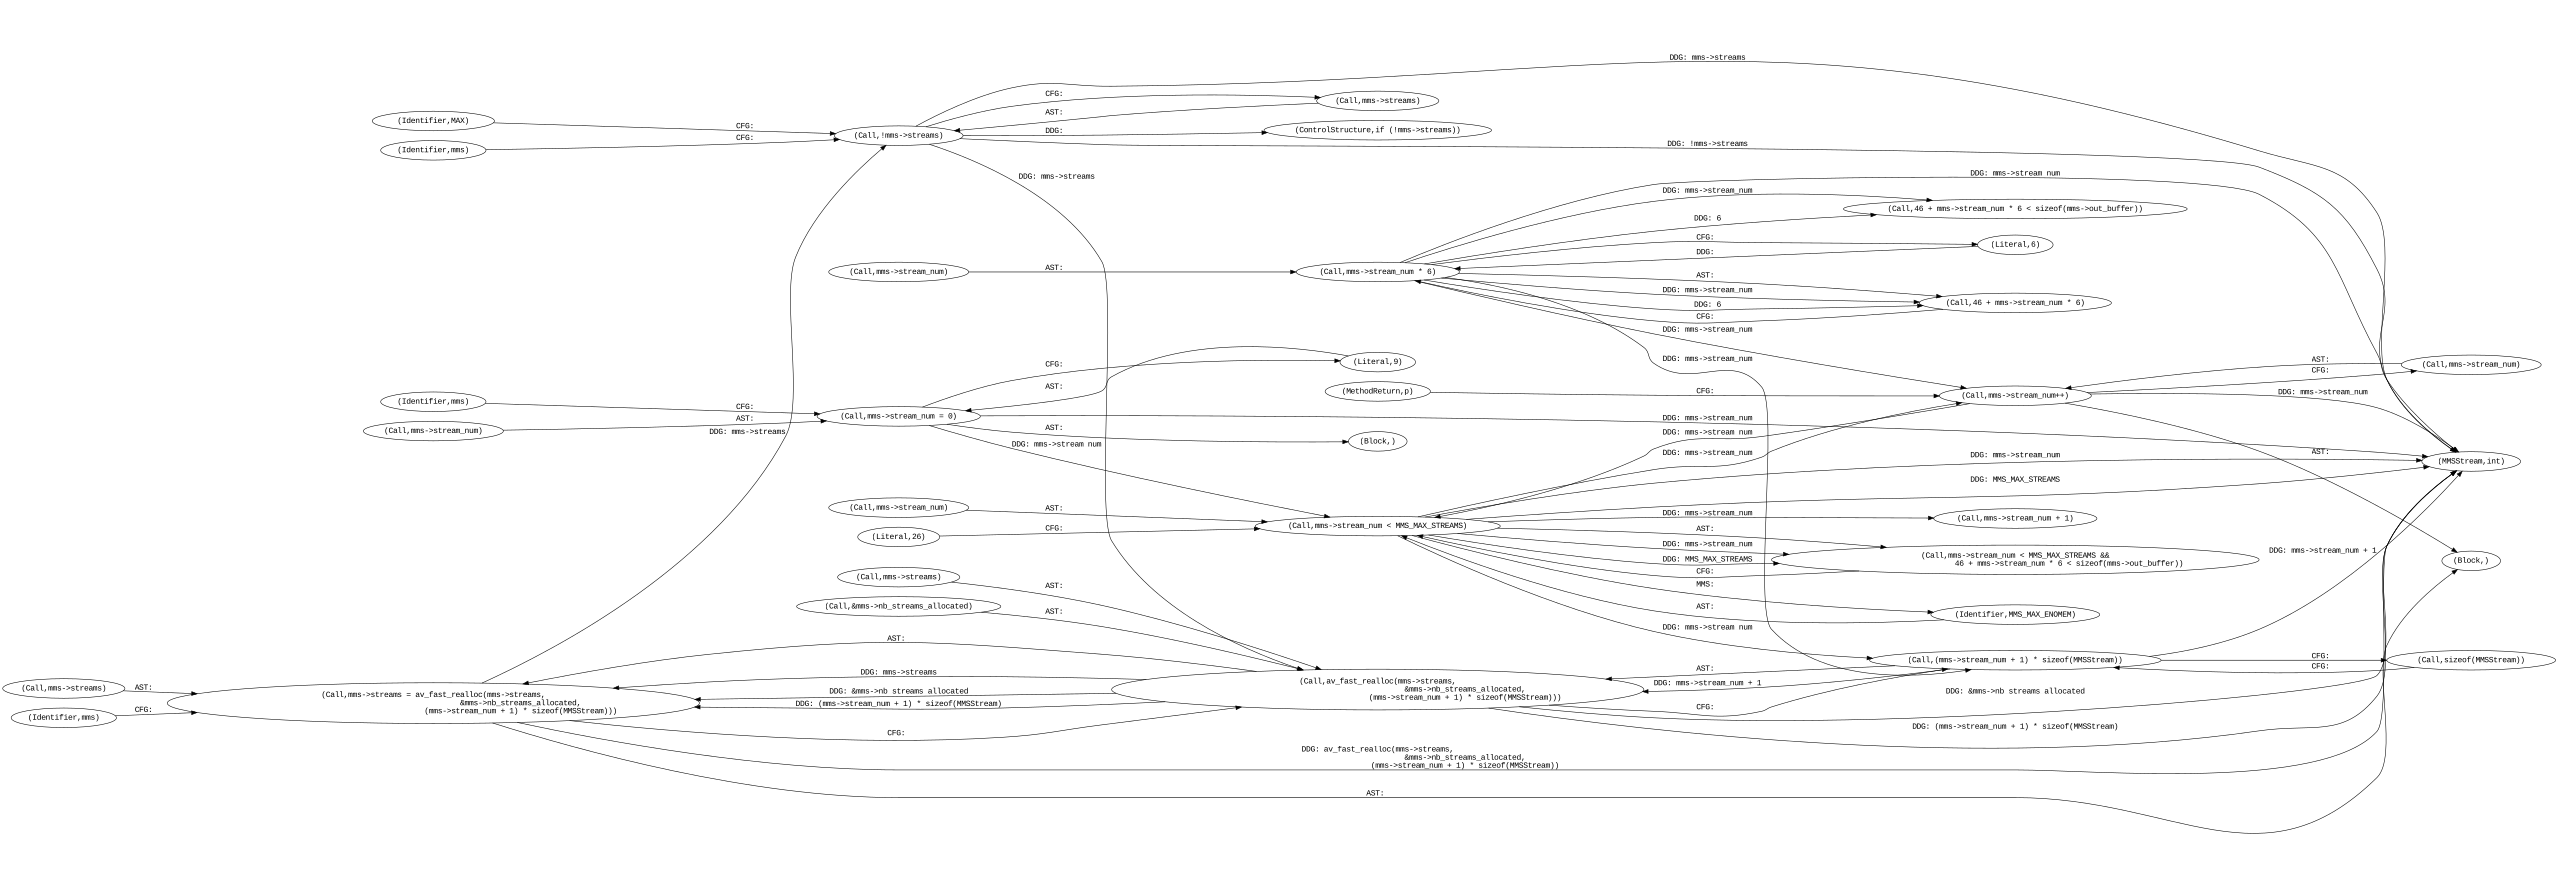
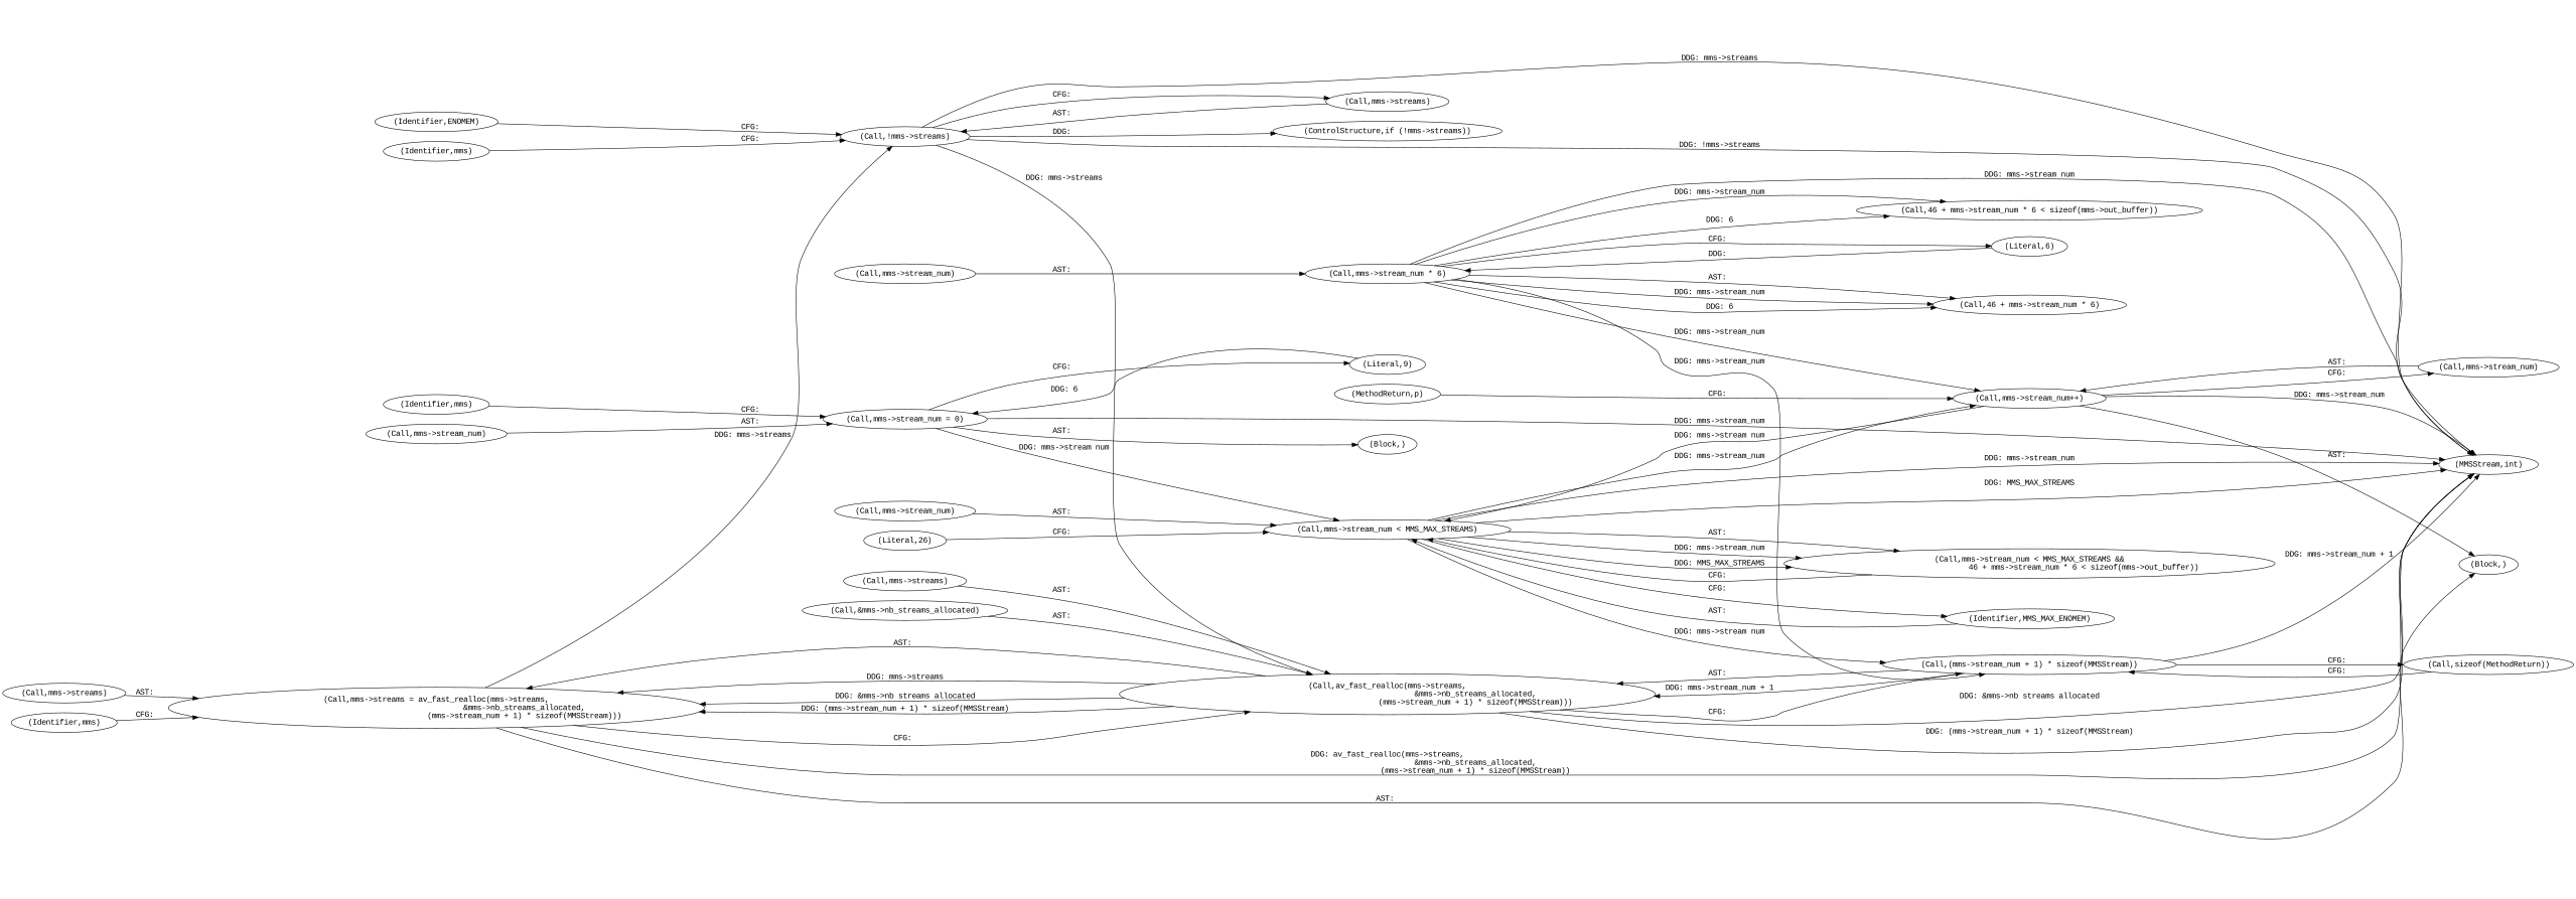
  digraph {
    fontname="Liberation Mono"
    rankdir=LR
    node [fontname="Liberation Mono"]
    edge [fontname="Liberation Mono"]
    n1 [label="(Call,mms->streams = av_fast_realloc(mms->streams,\n                                       &mms->nb_streams_allocated,\n                                       (mms->stream_num + 1) * sizeof(MMSStream)))"]
    n2 [label="(Call,av_fast_realloc(mms->streams,\n                                       &mms->nb_streams_allocated,\n                                       (mms->stream_num + 1) * sizeof(MMSStream)))"]
    n3 [label="(Call,!mms->streams)"]
    n4 [label="(MMSStream,int)"]
    n5 [label="(Block,)"]
    n6 [label="(Call,(mms->stream_num + 1) * sizeof(MMSStream))"]
    n7 [label="(Call,mms->streams)"]
    n8 [label="(ControlStructure,if (!mms->streams))"]
-   n9 [label="(Call,sizeof(MMSStream))"]
+   n9 [label="(Call,sizeof(MethodReturn))"]
    n10 [label="(Call,mms->stream_num < MMS_MAX_STREAMS)"]
    n11 [label="(Call,mms->stream_num++)"]
-   n12 [label="(Call,mms->stream_num + 1)"]
    n13 [label="(Call,mms->stream_num < MMS_MAX_STREAMS &&\n                        46 + mms->stream_num * 6 < sizeof(mms->out_buffer))"]
    n14 [label="(Identifier,MMS_MAX_ENOMEM)"]
    n15 [label="(Call,mms->stream_num)"]
    n16 [label="(Call,mms->stream_num * 6)"]
    n17 [label="(Call,46 + mms->stream_num * 6 < sizeof(mms->out_buffer))"]
    n18 [label="(Literal,6)"]
    n19 [label="(Call,46 + mms->stream_num * 6)"]
    n20 [label="(Call,mms->stream_num = 0)"]
    n21 [label="(Block,)"]
    n22 [label="(Literal,9)"]
-   n23 [label="(Identifier,MAX)"]
+   n23 [label="(Identifier,ENOMEM)"]
    n24 [label="(Call,mms->streams)"]
    n25 [label="(Identifier,mms)"]
    n26 [label="(Call,mms->stream_num)"]
    n27 [label="(Call,mms->stream_num)"]
    n28 [label="(Call,mms->stream_num)"]
    n29 [label="(MethodReturn,p)"]
    n30 [label="(Identifier,mms)"]
    n31 [label="(Call,&mms->nb_streams_allocated)"]
    n32 [label="(Literal,26)"]
    n33 [label="(Call,mms->streams)"]
    n34 [label="(Identifier,mms)"]
    n1 -> n2 [label="CFG: "]
    n1 -> n3 [label="DDG: mms->streams"]
    n1 -> n4 [label="DDG: av_fast_realloc(mms->streams,\n                                       &mms->nb_streams_allocated,\n                                       (mms->stream_num + 1) * sizeof(MMSStream))"]
    n1 -> n5 [label="AST: "]
    n2 -> n1 [label="AST: "]
    n2 -> n1 [label="DDG: mms->streams"]
    n2 -> n1 [label="DDG: &mms->nb_streams_allocated"]
    n2 -> n1 [label="DDG: (mms->stream_num + 1) * sizeof(MMSStream)"]
    n2 -> n4 [label="DDG: &mms->nb_streams_allocated"]
    n2 -> n4 [label="DDG: (mms->stream_num + 1) * sizeof(MMSStream)"]
    n2 -> n6 [label="CFG: "]
    n3 -> n2 [label="DDG: mms->streams"]
    n3 -> n4 [label="DDG: !mms->streams"]
    n3 -> n4 [label="DDG: mms->streams"]
    n3 -> n7 [label="CFG: "]
    n3 -> n8 [label="DDG: "]
    n6 -> n2 [label="AST: "]
    n6 -> n2 [label="DDG: mms->stream_num + 1"]
    n6 -> n4 [label="DDG: mms->stream_num + 1"]
    n6 -> n9 [label="CFG: "]
    n7 -> n3 [label="AST: "]
    n9 -> n6 [label="CFG: "]
    n10 -> n4 [label="DDG: mms->stream_num"]
    n10 -> n4 [label="DDG: MMS_MAX_STREAMS"]
    n10 -> n6 [label="DDG: mms->stream_num"]
    n10 -> n11 [label="DDG: mms->stream_num"]
-   n10 -> n12 [label="DDG: mms->stream_num"]
    n10 -> n13 [label="AST: "]
    n10 -> n13 [label="DDG: mms->stream_num"]
    n10 -> n13 [label="DDG: MMS_MAX_STREAMS"]
-   n10 -> n14 [label="MMS: "]
+   n10 -> n14 [label="CFG: "]
    n11 -> n4 [label="DDG: mms->stream_num"]
    n11 -> n5 [label="AST: "]
    n11 -> n10 [label="DDG: mms->stream_num"]
    n11 -> n15 [label="CFG: "]
    n13 -> n10 [label="CFG: "]
    n14 -> n10 [label="AST: "]
    n15 -> n11 [label="AST: "]
    n16 -> n4 [label="DDG: mms->stream_num"]
    n16 -> n6 [label="DDG: mms->stream_num"]
    n16 -> n11 [label="DDG: mms->stream_num"]
    n16 -> n17 [label="DDG: mms->stream_num"]
    n16 -> n17 [label="DDG: 6"]
    n16 -> n18 [label="CFG: "]
    n16 -> n19 [label="AST: "]
    n16 -> n19 [label="DDG: mms->stream_num"]
    n16 -> n19 [label="DDG: 6"]
    n18 -> n16 [label="DDG: "]
-   n19 -> n16 [label="CFG: "]
    n20 -> n4 [label="DDG: mms->stream_num"]
    n20 -> n10 [label="DDG: mms->stream_num"]
    n20 -> n21 [label="AST: "]
    n20 -> n22 [label="CFG: "]
-   n22 -> n20 [label="AST: "]
+   n22 -> n20 [label="DDG: 6"]
    n23 -> n3 [label="CFG: "]
    n24 -> n2 [label="AST: "]
    n25 -> n20 [label="CFG: "]
    n26 -> n20 [label="AST: "]
    n27 -> n10 [label="AST: "]
    n28 -> n16 [label="AST: "]
    n29 -> n11 [label="CFG: "]
    n30 -> n3 [label="CFG: "]
    n31 -> n2 [label="AST: "]
    n32 -> n10 [label="CFG: "]
    n33 -> n1 [label="AST: "]
    n34 -> n1 [label="CFG: "]
  }
